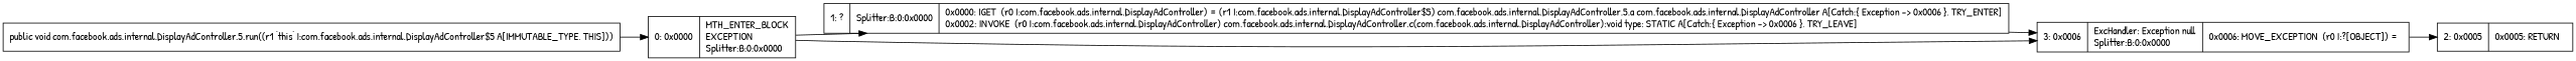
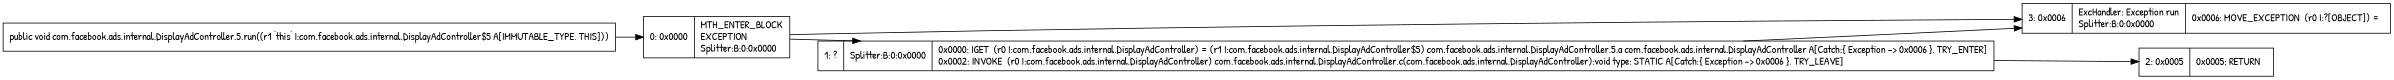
  digraph {
    fontname="Patrick Hand"
    rankdir=LR
    node [fontname="Patrick Hand" shape=record]
    edge [fontname="Patrick Hand"]
    n1 [label="{0\:\ 0x0000|MTH_ENTER_BLOCK\lEXCEPTION\lSplitter:B:0:0x0000\l}"]
    n2 [label="{1\:\ ?|Splitter:B:0:0x0000\l|0x0000: IGET  (r0 I:com.facebook.ads.internal.DisplayAdController) = (r1 I:com.facebook.ads.internal.DisplayAdController$5) com.facebook.ads.internal.DisplayAdController.5.a com.facebook.ads.internal.DisplayAdController A[Catch:\{ Exception \-\> 0x0006 \}, TRY_ENTER]\l0x0002: INVOKE  (r0 I:com.facebook.ads.internal.DisplayAdController) com.facebook.ads.internal.DisplayAdController.c(com.facebook.ads.internal.DisplayAdController):void type: STATIC A[Catch:\{ Exception \-\> 0x0006 \}, TRY_LEAVE]\l}"]
-   n3 [label="{3\:\ 0x0006|ExcHandler: Exception null\lSplitter:B:0:0x0000\l|0x0006: MOVE_EXCEPTION  (r0 I:?[OBJECT]) =  \l}"]
+   n3 [label="{3\:\ 0x0006|ExcHandler: Exception run\lSplitter:B:0:0x0000\l|0x0006: MOVE_EXCEPTION  (r0 I:?[OBJECT]) =  \l}"]
    n4 [label="{2\:\ 0x0005|0x0005: RETURN   \l}"]
    n5 [label="{public void com.facebook.ads.internal.DisplayAdController.5.run((r1 'this' I:com.facebook.ads.internal.DisplayAdController$5 A[IMMUTABLE_TYPE, THIS])) }"]
    n1 -> n2
    n1 -> n3
    n2 -> n3
-   n3 -> n4
+   n2 -> n4
    n5 -> n1
  }
